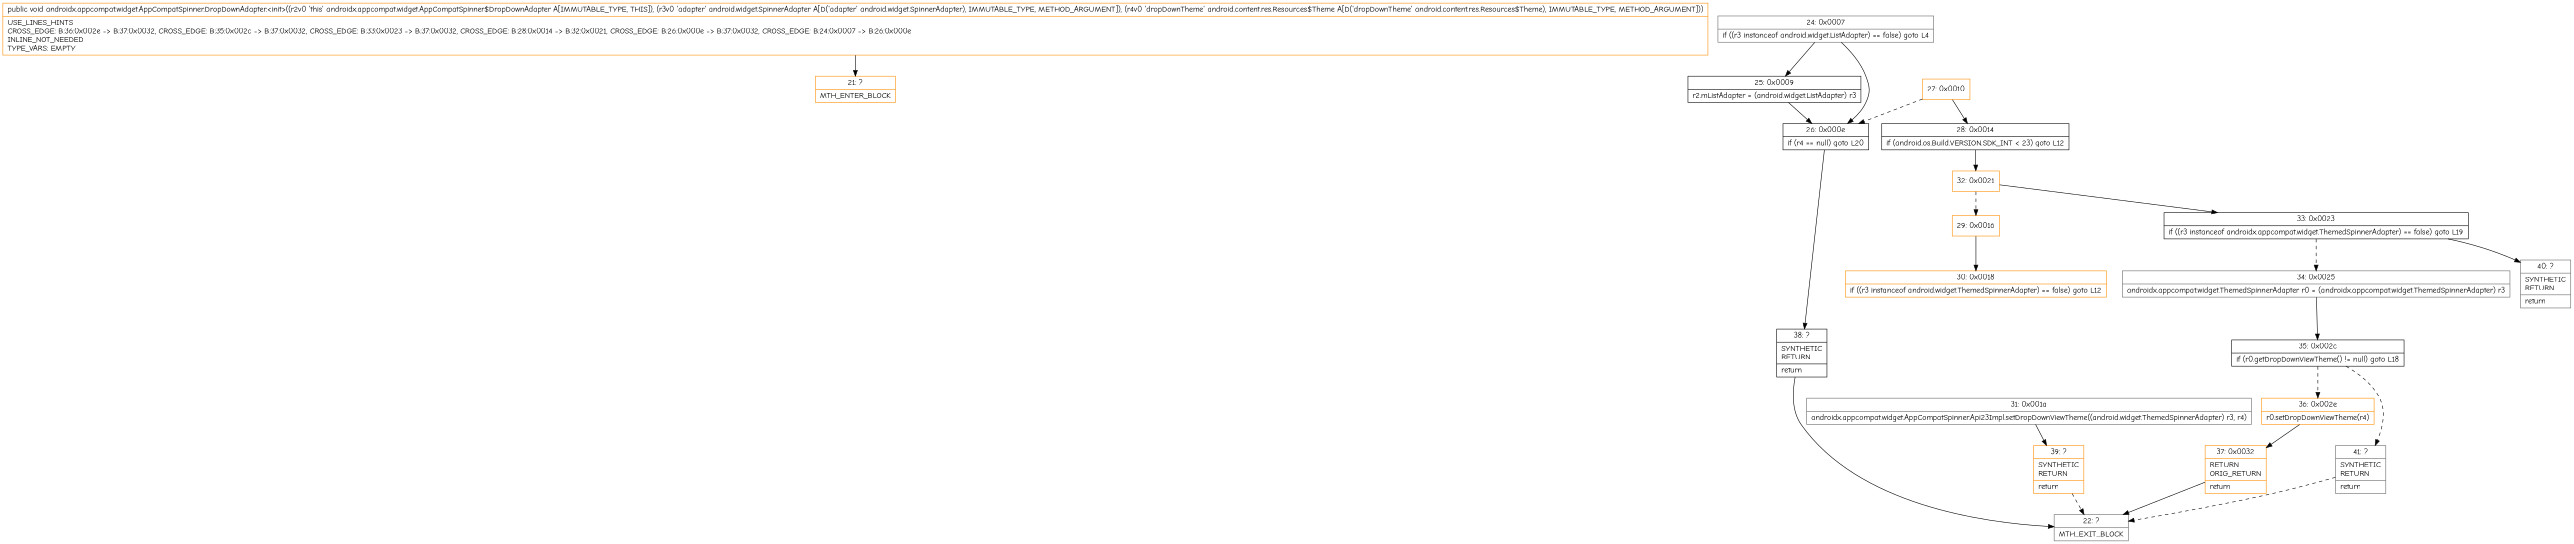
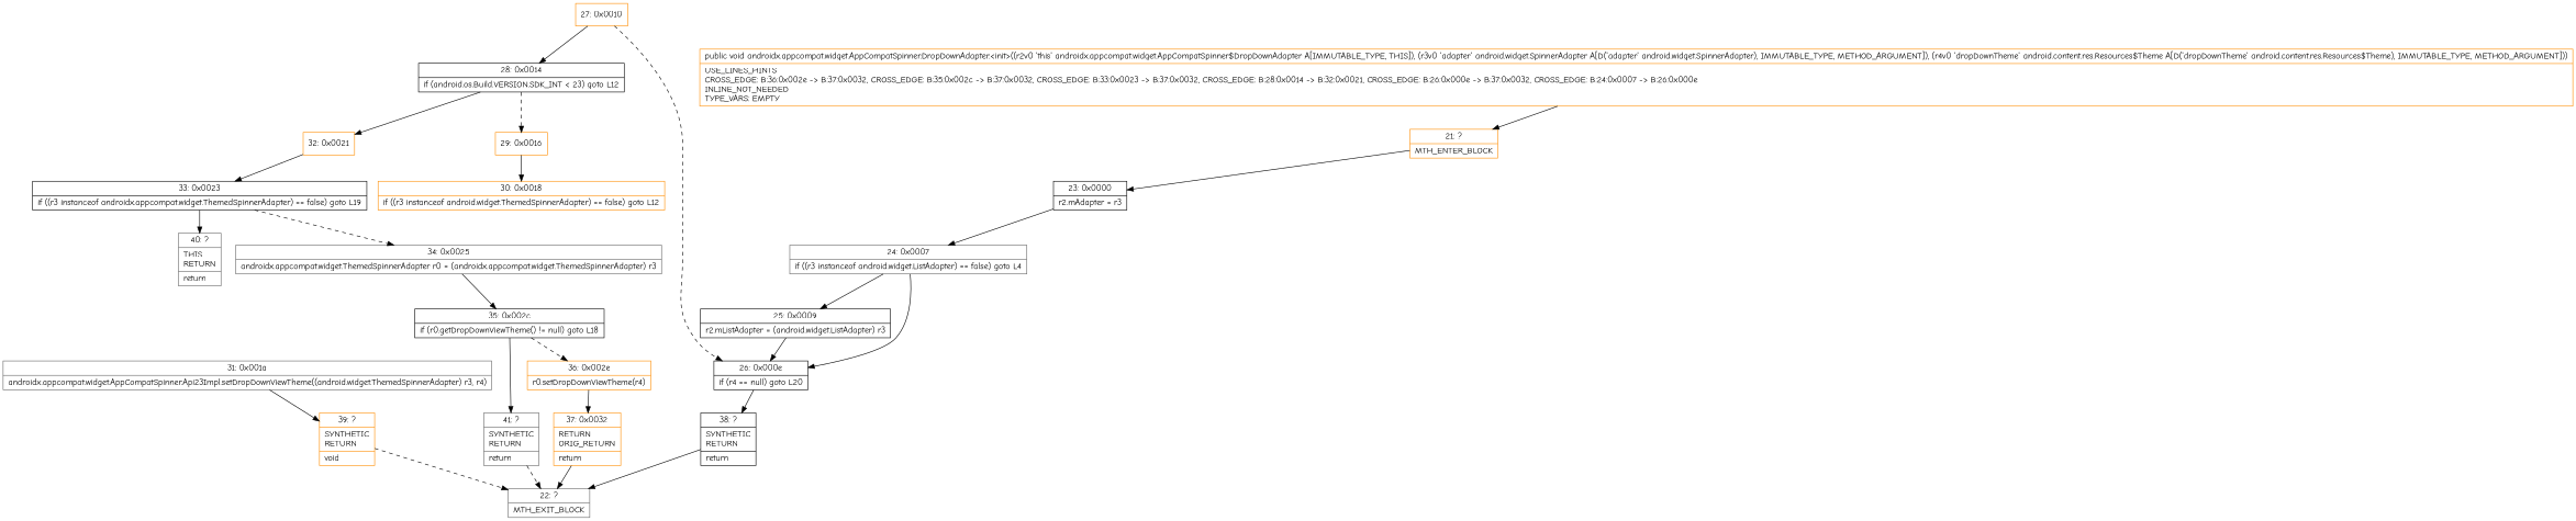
  digraph {
    fontname="Comic Neue"
    node [color=darkorange fontname="Comic Neue" shape=record]
    edge [fontname="Comic Neue"]
    n1 [label="{21\:\ ?|MTH_ENTER_BLOCK\l}"]
+   n2 [color=black label="{23\:\ 0x0000|r2.mAdapter = r3\l}"]
    n3 [color=gray40 label="{24\:\ 0x0007|if ((r3 instanceof android.widget.ListAdapter) == false) goto L4\l}"]
    n4 [color=black label="{25\:\ 0x0009|r2.mListAdapter = (android.widget.ListAdapter) r3\l}"]
    n5 [color=black label="{26\:\ 0x000e|if (r4 == null) goto L20\l}"]
    n6 [color=black label="{38\:\ ?|SYNTHETIC\lRETURN\l|return\l}"]
    n7 [label="{27\:\ 0x0010}"]
    n8 [color=black label="{28\:\ 0x0014|if (android.os.Build.VERSION.SDK_INT \< 23) goto L12\l}"]
    n9 [color=gray40 label="{22\:\ ?|MTH_EXIT_BLOCK\l}"]
    n10 [label="{29\:\ 0x0016}"]
    n11 [label="{32\:\ 0x0021}"]
    n12 [label="{30\:\ 0x0018|if ((r3 instanceof android.widget.ThemedSpinnerAdapter) == false) goto L12\l}"]
    n13 [color=black label="{33\:\ 0x0023|if ((r3 instanceof androidx.appcompat.widget.ThemedSpinnerAdapter) == false) goto L19\l}"]
    n14 [color=gray40 label="{31\:\ 0x001a|androidx.appcompat.widget.AppCompatSpinner.Api23Impl.setDropDownViewTheme((android.widget.ThemedSpinnerAdapter) r3, r4)\l}"]
-   n15 [label="{39\:\ ?|SYNTHETIC\lRETURN\l|return\l}"]
+   n15 [label="{39\:\ ?|SYNTHETIC\lRETURN\l|void\l}"]
    n16 [color=gray40 label="{34\:\ 0x0025|androidx.appcompat.widget.ThemedSpinnerAdapter r0 = (androidx.appcompat.widget.ThemedSpinnerAdapter) r3\l}"]
-   n17 [color=gray40 label="{40\:\ ?|SYNTHETIC\lRETURN\l|return\l}"]
+   n17 [color=gray40 label="{40\:\ ?|THIS\lRETURN\l|return\l}"]
    n18 [color=black label="{35\:\ 0x002c|if (r0.getDropDownViewTheme() != null) goto L18\l}"]
    n19 [label="{36\:\ 0x002e|r0.setDropDownViewTheme(r4)\l}"]
    n20 [color=gray40 label="{41\:\ ?|SYNTHETIC\lRETURN\l|return\l}"]
    n21 [label="{37\:\ 0x0032|RETURN\lORIG_RETURN\l|return\l}"]
    n22 [label="{public void androidx.appcompat.widget.AppCompatSpinner.DropDownAdapter.\<init\>((r2v0 'this' androidx.appcompat.widget.AppCompatSpinner$DropDownAdapter A[IMMUTABLE_TYPE, THIS]), (r3v0 'adapter' android.widget.SpinnerAdapter A[D('adapter' android.widget.SpinnerAdapter), IMMUTABLE_TYPE, METHOD_ARGUMENT]), (r4v0 'dropDownTheme' android.content.res.Resources$Theme A[D('dropDownTheme' android.content.res.Resources$Theme), IMMUTABLE_TYPE, METHOD_ARGUMENT]))  | USE_LINES_HINTS\lCROSS_EDGE: B:36:0x002e \-\> B:37:0x0032, CROSS_EDGE: B:35:0x002c \-\> B:37:0x0032, CROSS_EDGE: B:33:0x0023 \-\> B:37:0x0032, CROSS_EDGE: B:28:0x0014 \-\> B:32:0x0021, CROSS_EDGE: B:26:0x000e \-\> B:37:0x0032, CROSS_EDGE: B:24:0x0007 \-\> B:26:0x000e\lINLINE_NOT_NEEDED\lTYPE_VARS: EMPTY\l}"]
+   n1 -> n2
+   n2 -> n3
    n3 -> n4 [style=solid]
    n3 -> n5
    n4 -> n5
    n5 -> n6
    n6 -> n9
    n7 -> n5 [style=dashed]
    n7 -> n8
-   n11 -> n10 [style=dashed]
+   n8 -> n10 [style=dashed]
    n8 -> n11
    n10 -> n12
    n11 -> n13
    n13 -> n16 [style=dashed]
    n13 -> n17
    n14 -> n15
    n15 -> n9 [style=dashed]
    n16 -> n18
    n18 -> n19 [style=dashed]
-   n18 -> n20 [style=dashed]
+   n18 -> n20
    n19 -> n21
    n20 -> n9 [style=dashed]
    n21 -> n9
    n22 -> n1
  }
